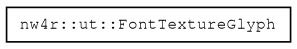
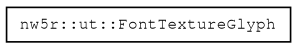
  digraph {
    rankdir=LR
-   n1 [color=black fillcolor=white fontname=FreeMono fontsize=10 height=0.2 label="nw4r::ut::FontTextureGlyph" shape=record style=filled width=0.4]
+   n1 [color=black fillcolor=white fontname=FreeMono fontsize=10 height=0.2 label="nw5r::ut::FontTextureGlyph" shape=record style=filled width=0.4]
  }
